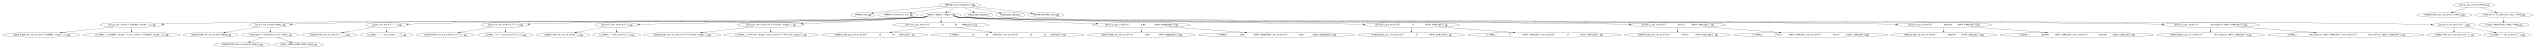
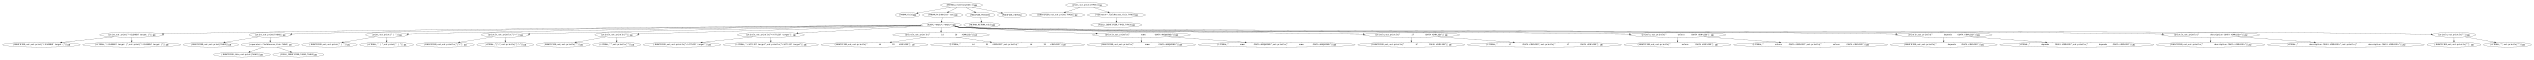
  digraph {
    fontname="Liberation Mono"
    node [fontname="Liberation Mono"]
    edge [fontname="Liberation Mono"]
    n1 [label=<(METHOD,printTargetDecl)<SUB>188</SUB>>]
    n2 [label=<(PARAM,this)<SUB>888</SUB>>]
    n3 [label=<(PARAM,PrintWriter out)<SUB>188</SUB>>]
    n4 [label=<(BLOCK,&lt;empty&gt;,&lt;empty&gt;)<SUB>188</SUB>>]
    n5 [label=<(MODIFIER,PRIVATE)>]
    n6 [label=<(MODIFIER,VIRTUAL)>]
    n7 [label=<(METHOD_RETURN,void)<SUB>188</SUB>>]
    n8 [label=<(print,out.print(&quot;&lt;!ELEMENT target (&quot;))<SUB>189</SUB>>]
    n9 [label=<(print,out.print(TASKS))<SUB>190</SUB>>]
    n10 [label=<(print,out.print(&quot; | &quot;))<SUB>191</SUB>>]
    n11 [label=<(println,out.println(&quot;)*&gt;&quot;))<SUB>193</SUB>>]
    n12 [label=<(println,out.println(&quot;&quot;))<SUB>194</SUB>>]
    n13 [label=<(println,out.println(&quot;&lt;!ATTLIST target&quot;))<SUB>196</SUB>>]
    n14 [label=<(println,out.println(&quot;          id          ID    #IMPLIED&quot;))<SUB>197</SUB>>]
    n15 [label=<(println,out.println(&quot;          name        CDATA #REQUIRED&quot;))<SUB>198</SUB>>]
    n16 [label=<(println,out.println(&quot;          if          CDATA #IMPLIED&quot;))<SUB>199</SUB>>]
    n17 [label=<(println,out.println(&quot;          unless      CDATA #IMPLIED&quot;))<SUB>200</SUB>>]
    n18 [label=<(println,out.println(&quot;          depends     CDATA #IMPLIED&quot;))<SUB>201</SUB>>]
    n19 [label=<(println,out.println(&quot;          description CDATA #IMPLIED&gt;&quot;))<SUB>202</SUB>>]
    n20 [label=<(println,out.println(&quot;&quot;))<SUB>203</SUB>>]
    n21 [label=<(IDENTIFIER,out,out.print(&quot;&lt;!ELEMENT target (&quot;))<SUB>189</SUB>>]
    n22 [label=<(LITERAL,&quot;&lt;!ELEMENT target (&quot;,out.print(&quot;&lt;!ELEMENT target (&quot;))<SUB>189</SUB>>]
    n23 [label=<(IDENTIFIER,out,out.print(TASKS))<SUB>190</SUB>>]
    n24 [label=<(&lt;operator&gt;.fieldAccess,this.TASKS)<SUB>190</SUB>>]
    n25 [label=<(IDENTIFIER,out,out.print(&quot; | &quot;))<SUB>191</SUB>>]
    n26 [label=<(LITERAL,&quot; | &quot;,out.print(&quot; | &quot;))<SUB>191</SUB>>]
    n27 [label=<(print,out.print(TYPES))<SUB>792</SUB>>]
    n28 [label=<(IDENTIFIER,out,out.print(TYPES))<SUB>192</SUB>>]
    n29 [label=<(&lt;operator&gt;.fieldAccess,this.TYPES)<SUB>192</SUB>>]
    n30 [label=<(IDENTIFIER,out,out.println(&quot;)*&gt;&quot;))<SUB>193</SUB>>]
    n31 [label=<(LITERAL,&quot;)*&gt;&quot;,out.println(&quot;)*&gt;&quot;))<SUB>193</SUB>>]
    n32 [label=<(IDENTIFIER,out,out.println(&quot;&quot;))<SUB>194</SUB>>]
    n33 [label=<(LITERAL,&quot;&quot;,out.println(&quot;&quot;))<SUB>194</SUB>>]
    n34 [label=<(IDENTIFIER,out,out.println(&quot;&lt;!ATTLIST target&quot;))<SUB>196</SUB>>]
    n35 [label=<(LITERAL,&quot;&lt;!ATTLIST target&quot;,out.println(&quot;&lt;!ATTLIST target&quot;))<SUB>196</SUB>>]
    n36 [label=<(IDENTIFIER,out,out.println(&quot;          id          ID    #IMPLIED&quot;))<SUB>197</SUB>>]
    n37 [label=<(LITERAL,&quot;          id          ID    #IMPLIED&quot;,out.println(&quot;          id          ID    #IMPLIED&quot;))<SUB>197</SUB>>]
    n38 [label=<(IDENTIFIER,out,out.println(&quot;          name        CDATA #REQUIRED&quot;))<SUB>198</SUB>>]
    n39 [label=<(LITERAL,&quot;          name        CDATA #REQUIRED&quot;,out.println(&quot;          name        CDATA #REQUIRED&quot;))<SUB>198</SUB>>]
    n40 [label=<(IDENTIFIER,out,out.println(&quot;          if          CDATA #IMPLIED&quot;))<SUB>199</SUB>>]
    n41 [label=<(LITERAL,&quot;          if          CDATA #IMPLIED&quot;,out.println(&quot;          if          CDATA #IMPLIED&quot;))<SUB>199</SUB>>]
    n42 [label=<(IDENTIFIER,out,out.println(&quot;          unless      CDATA #IMPLIED&quot;))<SUB>200</SUB>>]
    n43 [label=<(LITERAL,&quot;          unless      CDATA #IMPLIED&quot;,out.println(&quot;          unless      CDATA #IMPLIED&quot;))<SUB>200</SUB>>]
    n44 [label=<(IDENTIFIER,out,out.println(&quot;          depends     CDATA #IMPLIED&quot;))<SUB>201</SUB>>]
    n45 [label=<(LITERAL,&quot;          depends     CDATA #IMPLIED&quot;,out.println(&quot;          depends     CDATA #IMPLIED&quot;))<SUB>201</SUB>>]
    n46 [label=<(IDENTIFIER,out,out.println(&quot;          description CDATA #IMPLIED&gt;&quot;))<SUB>202</SUB>>]
    n47 [label=<(LITERAL,&quot;          description CDATA #IMPLIED&gt;&quot;,out.println(&quot;          description CDATA #IMPLIED&gt;&quot;))<SUB>202</SUB>>]
    n48 [label=<(IDENTIFIER,out,out.println(&quot;&quot;))<SUB>203</SUB>>]
    n49 [label=<(LITERAL,&quot;&quot;,out.println(&quot;&quot;))<SUB>203</SUB>>]
    n50 [label=<(IDENTIFIER,this,out.print(TASKS))<SUB>190</SUB>>]
    n51 [label=<(FIELD_IDENTIFIER,TASKS,TASKS)<SUB>190</SUB>>]
    n52 [label=<(FIELD_IDENTIFIER,TYPES,TYPES)<SUB>192</SUB>>]
    n1 -> n2
    n1 -> n3
-   n1 -> n4
+   n3 -> n4
    n1 -> n5
    n1 -> n6
-   n1 -> n7
+   n5 -> n7
    n4 -> n8
    n4 -> n9
    n4 -> n10
    n4 -> n11
    n4 -> n12
    n4 -> n13
    n4 -> n14
    n4 -> n15
    n4 -> n16
    n4 -> n17
    n4 -> n18
    n4 -> n19
    n4 -> n20
    n8 -> n21
    n8 -> n22
    n9 -> n23
    n9 -> n24
    n10 -> n25
    n10 -> n26
    n11 -> n30
    n11 -> n31
    n12 -> n32
    n12 -> n33
    n13 -> n34
    n13 -> n35
    n14 -> n36
    n14 -> n37
    n15 -> n38
    n15 -> n39
    n16 -> n40
    n16 -> n41
    n17 -> n42
    n17 -> n43
    n18 -> n44
    n18 -> n45
    n19 -> n46
    n19 -> n47
    n20 -> n48
    n20 -> n49
    n24 -> n50
    n24 -> n51
    n27 -> n28
    n27 -> n29
    n29 -> n52
  }
